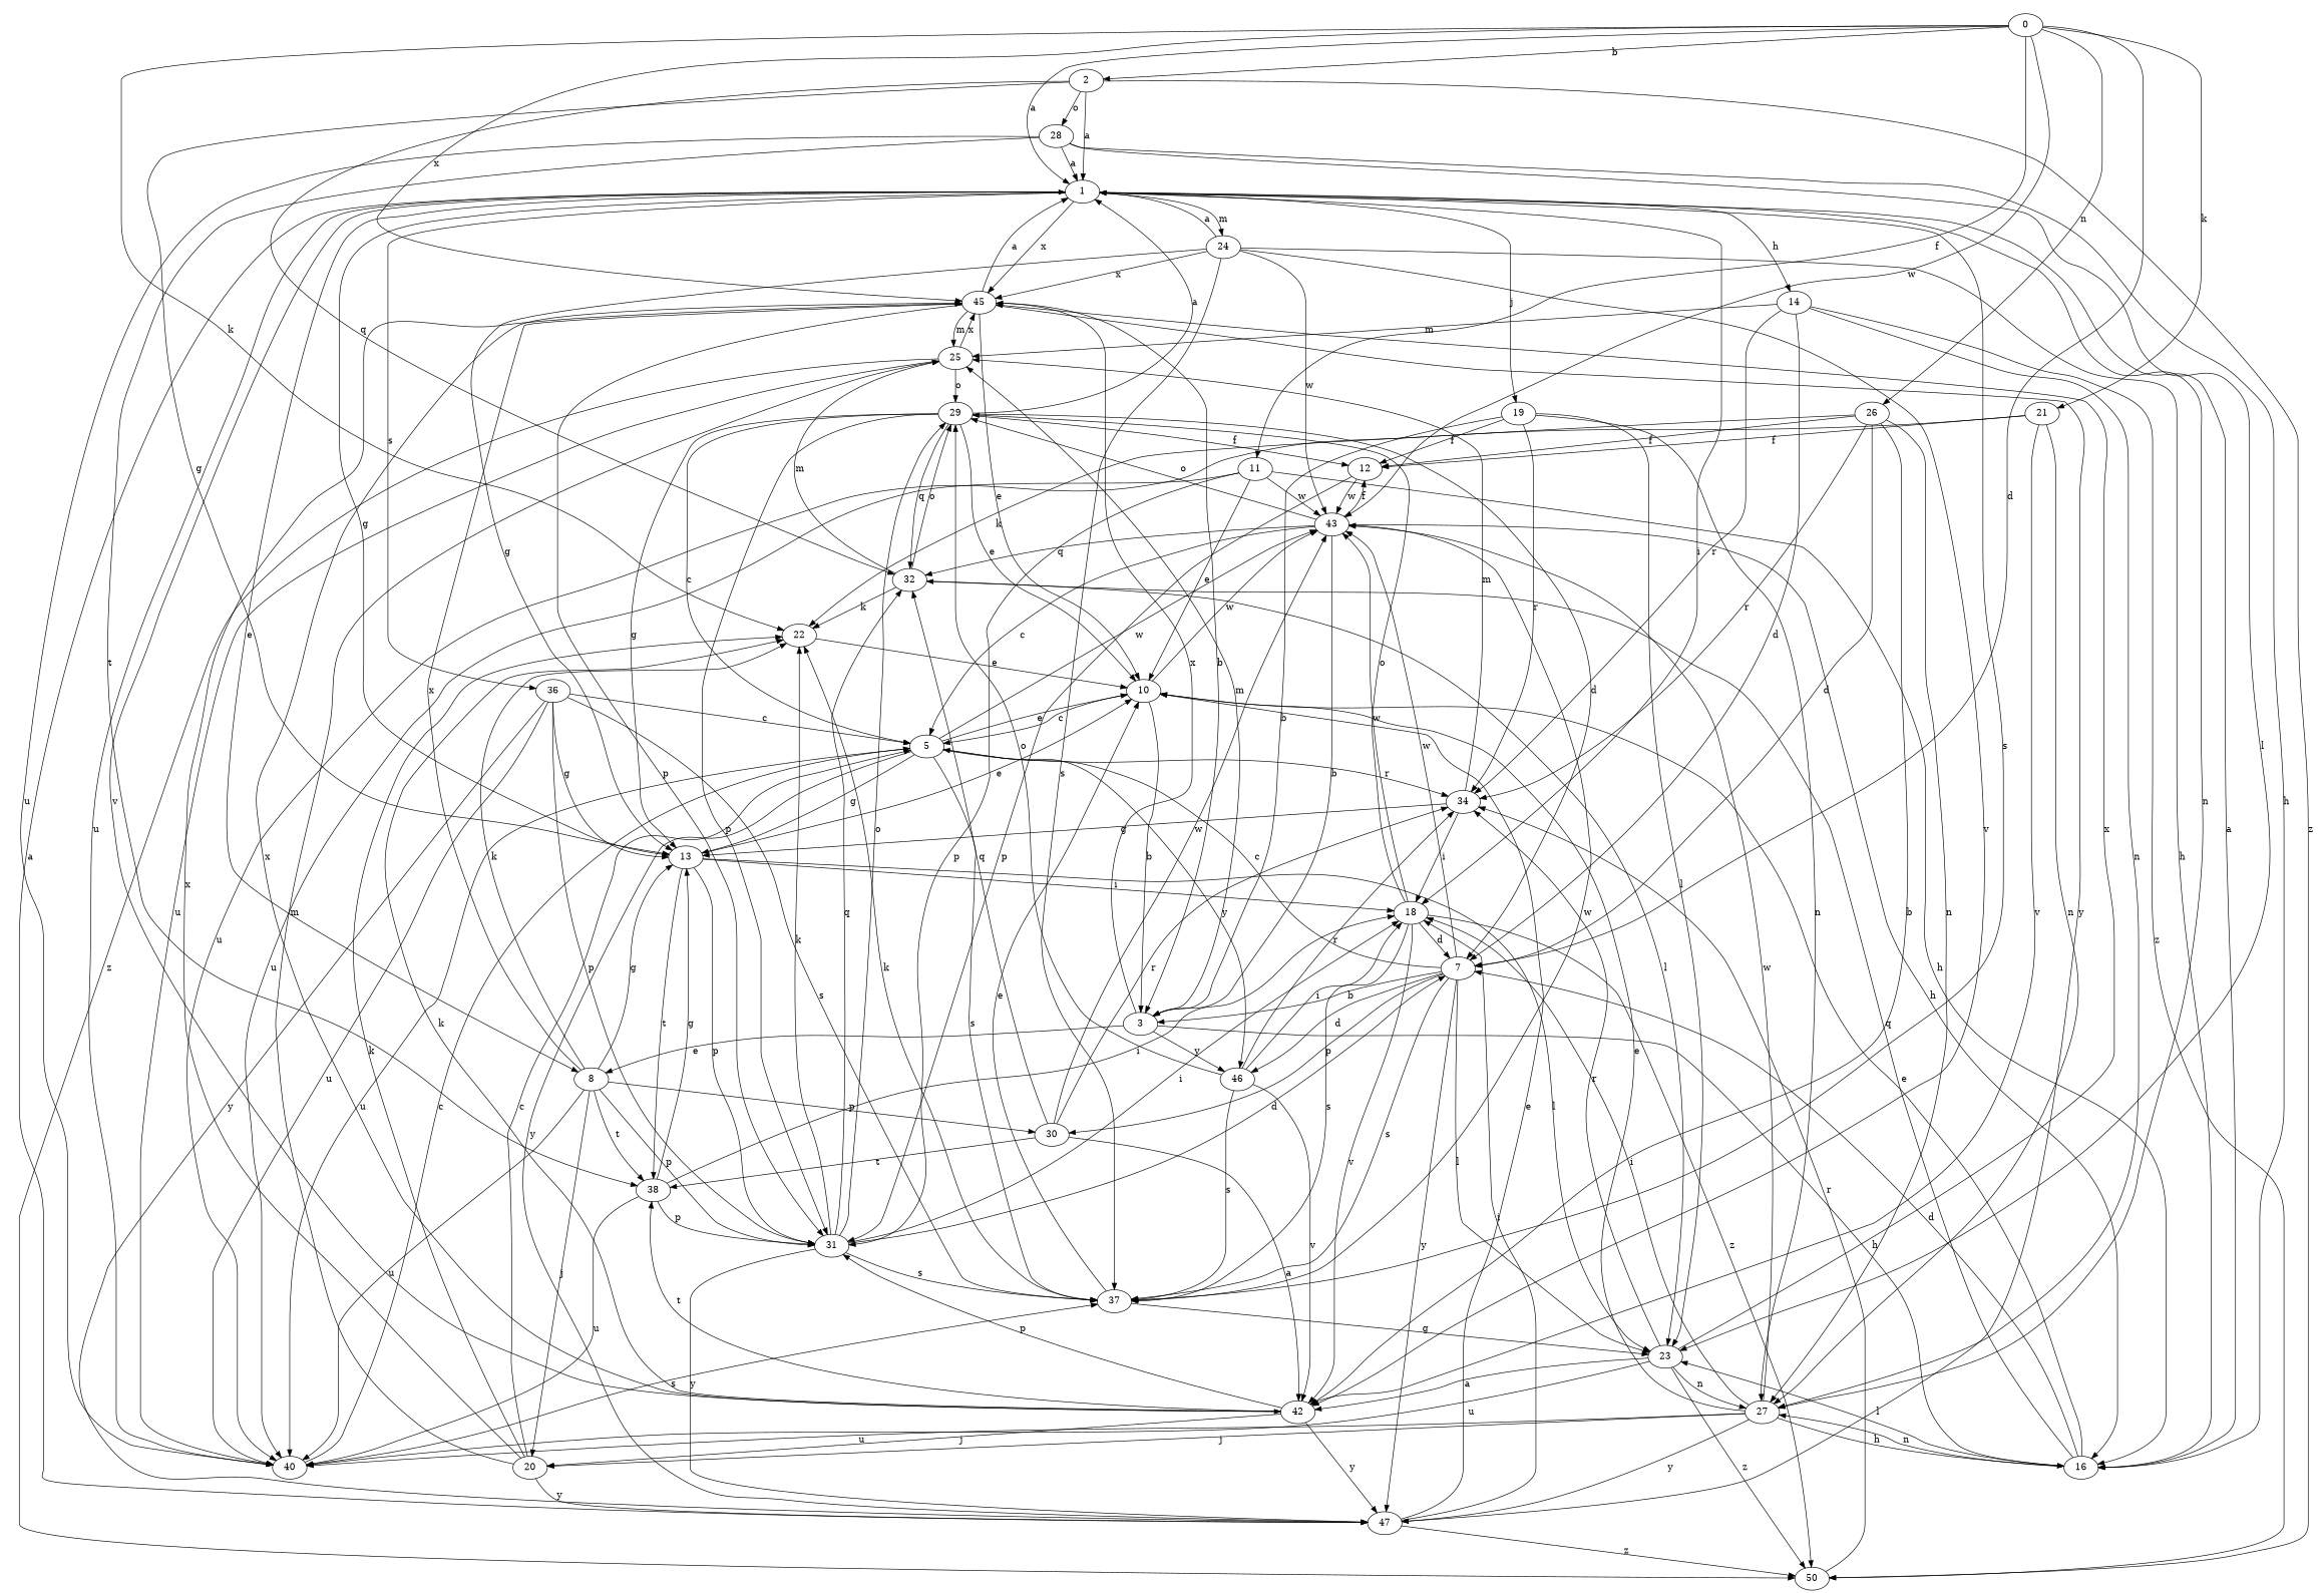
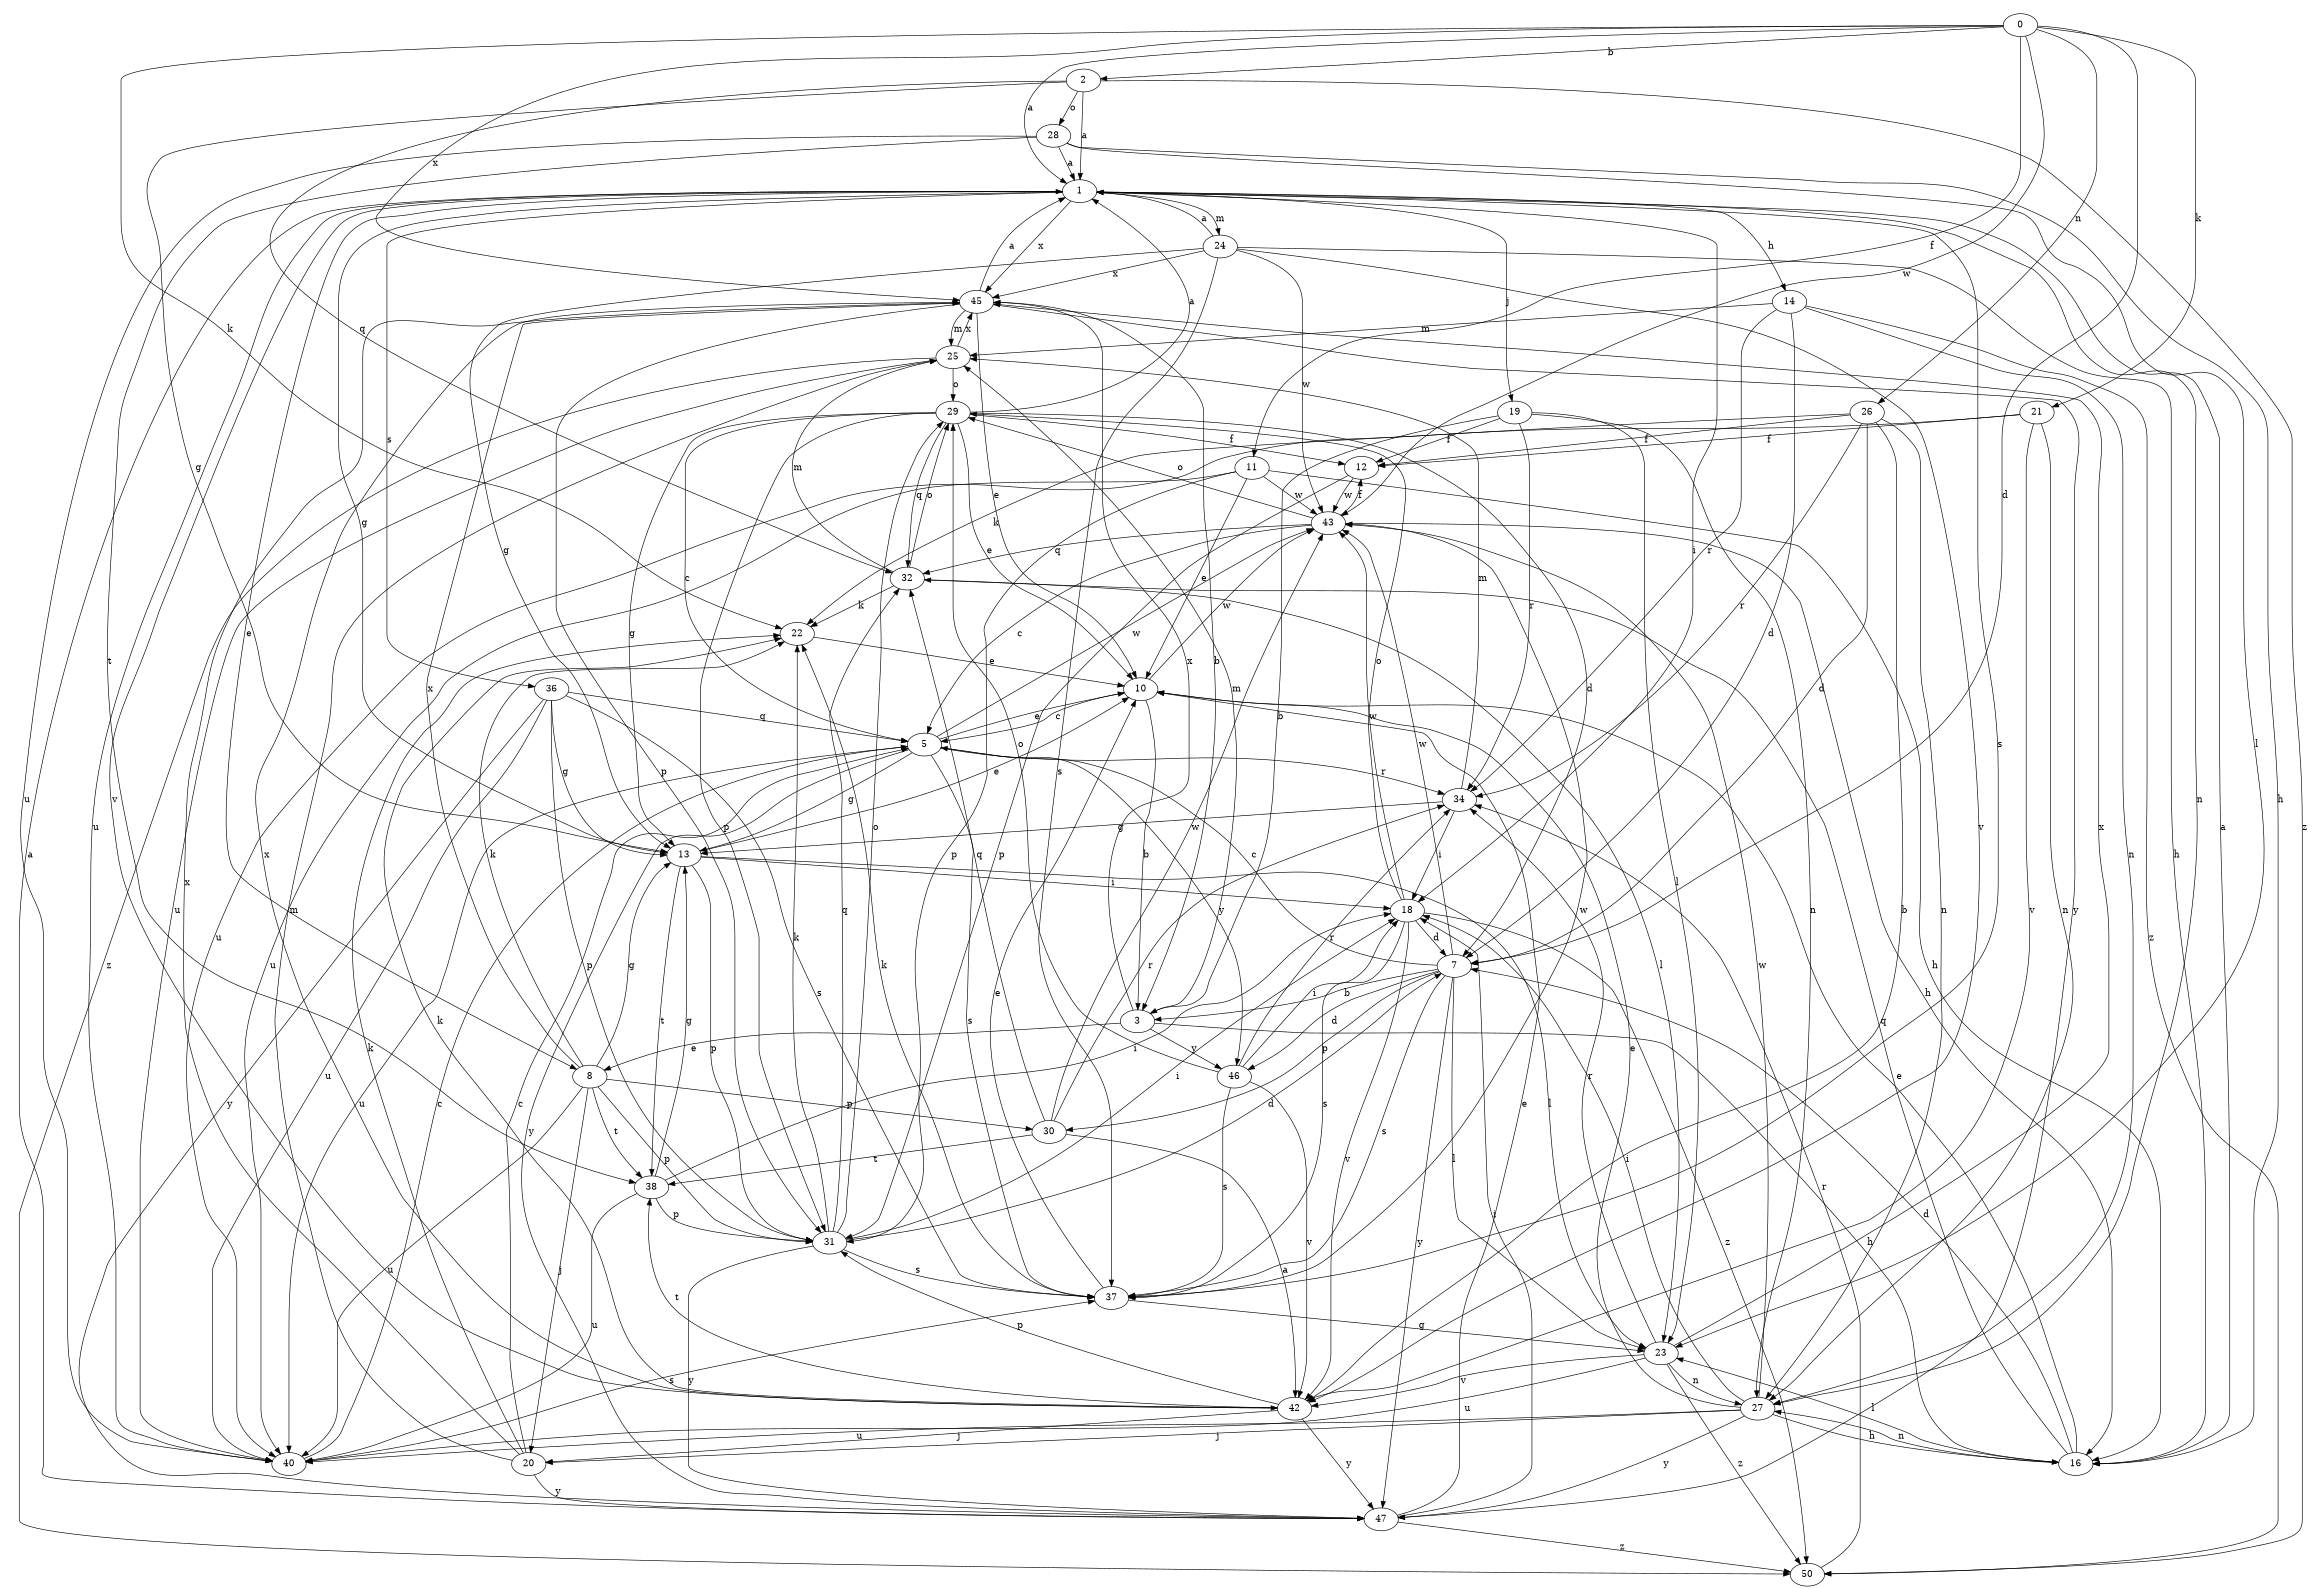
  strict digraph {
    0
    1
    2
    7
    11
    21
    22
    26
    43
    45
    8
    13
    14
    18
    19
    24
    27
    36
    37
    40
    42
    28
    32
    50
    3
    46
    5
    47
    23
    30
    16
    10
    31
    12
    34
    29
    25
    20
    38
    0 -> 1 [label=a]
    0 -> 2 [label=b]
    0 -> 7 [label=d]
    0 -> 11 [label=f]
    0 -> 21 [label=k]
    0 -> 22 [label=k]
    0 -> 26 [label=n]
    0 -> 43 [label=w]
    0 -> 45 [label=x]
    1 -> 45 [label=x]
    1 -> 8 [label=e]
    1 -> 13 [label=g]
    1 -> 14 [label=h]
    1 -> 18 [label=i]
    1 -> 19 [label=j]
    1 -> 24 [label=m]
    1 -> 27 [label=n]
    1 -> 36 [label=s]
    1 -> 37 [label=s]
    1 -> 40 [label=u]
    1 -> 42 [label=v]
    2 -> 1 [label=a]
    2 -> 13 [label=g]
    2 -> 28 [label=o]
    2 -> 32 [label=q]
    2 -> 50 [label=z]
    7 -> 43 [label=w]
    7 -> 37 [label=s]
    7 -> 3 [label=b]
    7 -> 46 [label=d]
    7 -> 5 [label=c]
    7 -> 47 [label=y]
    7 -> 23 [label=l]
    7 -> 30 [label=p]
    11 -> 43 [label=w]
    11 -> 40 [label=u]
    11 -> 16 [label=h]
    11 -> 10 [label=e]
    11 -> 31 [label=p]
    21 -> 27 [label=n]
    21 -> 40 [label=u]
    21 -> 42 [label=v]
    21 -> 12 [label=f]
    22 -> 10 [label=e]
    26 -> 7 [label=d]
    26 -> 22 [label=k]
    26 -> 27 [label=n]
    26 -> 42 [label=b]
    26 -> 12 [label=f]
    26 -> 34 [label=r]
    43 -> 32 [label=q]
-   43 -> 3 [label=b]
    43 -> 5 [label=c]
    43 -> 16 [label=h]
    43 -> 12 [label=f]
    43 -> 29 [label=o]
    45 -> 1 [label=a]
    45 -> 3 [label=b]
    45 -> 47 [label=y]
    45 -> 10 [label=e]
    45 -> 31 [label=p]
    45 -> 25 [label=m]
    8 -> 22 [label=k]
    8 -> 45 [label=x]
    8 -> 13 [label=g]
    8 -> 40 [label=u]
    8 -> 30 [label=p]
    8 -> 31 [label=p]
    8 -> 20 [label=j]
    8 -> 38 [label=t]
    13 -> 18 [label=i]
    13 -> 23 [label=l]
    13 -> 10 [label=e]
    13 -> 31 [label=p]
    13 -> 38 [label=t]
    14 -> 7 [label=d]
    14 -> 27 [label=n]
    14 -> 50 [label=z]
    14 -> 34 [label=r]
    14 -> 25 [label=m]
    18 -> 7 [label=d]
    18 -> 43 [label=w]
    18 -> 37 [label=s]
    18 -> 42 [label=v]
    18 -> 50 [label=z]
    18 -> 29 [label=o]
    19 -> 27 [label=n]
    19 -> 3 [label=b]
    19 -> 23 [label=l]
    19 -> 12 [label=f]
    19 -> 34 [label=r]
    24 -> 1 [label=a]
    24 -> 43 [label=w]
    24 -> 45 [label=x]
    24 -> 13 [label=g]
    24 -> 37 [label=s]
    24 -> 42 [label=v]
    24 -> 16 [label=h]
    27 -> 43 [label=w]
    27 -> 18 [label=i]
    27 -> 40 [label=u]
    27 -> 47 [label=y]
    27 -> 16 [label=h]
    27 -> 10 [label=e]
    27 -> 20 [label=j]
    36 -> 13 [label=g]
    36 -> 37 [label=s]
    36 -> 40 [label=u]
-   36 -> 5 [label=c]
+   36 -> 5 [label=q]
    36 -> 47 [label=y]
    36 -> 31 [label=p]
    37 -> 22 [label=k]
    37 -> 43 [label=w]
    37 -> 23 [label=g]
    37 -> 10 [label=e]
    40 -> 37 [label=s]
    40 -> 5 [label=c]
    42 -> 22 [label=k]
    42 -> 45 [label=x]
    42 -> 47 [label=y]
    42 -> 31 [label=p]
    42 -> 20 [label=j]
    42 -> 38 [label=t]
    28 -> 1 [label=a]
    28 -> 40 [label=u]
    28 -> 23 [label=l]
    28 -> 16 [label=h]
    28 -> 38 [label=t]
    32 -> 22 [label=k]
    32 -> 23 [label=l]
    32 -> 29 [label=o]
    32 -> 25 [label=m]
    50 -> 34 [label=r]
    3 -> 45 [label=x]
    3 -> 8 [label=e]
    3 -> 46 [label=y]
    3 -> 16 [label=h]
    3 -> 25 [label=m]
    46 -> 18 [label=i]
    46 -> 37 [label=s]
    46 -> 42 [label=v]
    46 -> 34 [label=r]
    46 -> 29 [label=o]
    5 -> 43 [label=w]
    5 -> 13 [label=g]
    5 -> 37 [label=s]
    5 -> 40 [label=u]
    5 -> 46 [label=y]
    5 -> 47 [label=y]
    5 -> 10 [label=e]
    5 -> 34 [label=r]
    47 -> 1 [label=a]
    47 -> 18 [label=i]
    47 -> 50 [label=z]
    47 -> 10 [label=e]
    23 -> 45 [label=x]
    23 -> 27 [label=n]
    23 -> 40 [label=u]
-   23 -> 42 [label=a]
+   23 -> 42 [label=v]
    23 -> 50 [label=z]
    23 -> 34 [label=r]
    30 -> 43 [label=w]
    30 -> 42 [label=a]
    30 -> 32 [label=q]
    30 -> 34 [label=r]
    30 -> 38 [label=t]
    16 -> 1 [label=a]
    16 -> 7 [label=d]
    16 -> 27 [label=n]
    16 -> 32 [label=q]
    16 -> 23 [label=l]
    16 -> 10 [label=e]
    10 -> 43 [label=w]
    10 -> 3 [label=b]
    10 -> 5 [label=c]
    31 -> 7 [label=d]
    31 -> 22 [label=k]
    31 -> 18 [label=i]
    31 -> 37 [label=s]
    31 -> 32 [label=q]
    31 -> 47 [label=y]
    31 -> 29 [label=o]
    12 -> 43 [label=w]
    12 -> 31 [label=p]
    34 -> 13 [label=g]
    34 -> 18 [label=i]
    34 -> 25 [label=m]
    29 -> 1 [label=a]
    29 -> 7 [label=d]
    29 -> 13 [label=g]
    29 -> 32 [label=q]
    29 -> 5 [label=c]
    29 -> 10 [label=e]
    29 -> 31 [label=p]
    29 -> 12 [label=f]
    25 -> 45 [label=x]
    25 -> 40 [label=u]
    25 -> 50 [label=z]
    25 -> 29 [label=o]
    20 -> 22 [label=k]
    20 -> 45 [label=x]
    20 -> 5 [label=c]
    20 -> 47 [label=y]
    20 -> 25 [label=m]
    38 -> 13 [label=g]
    38 -> 18 [label=i]
    38 -> 40 [label=u]
    38 -> 31 [label=p]
  }
